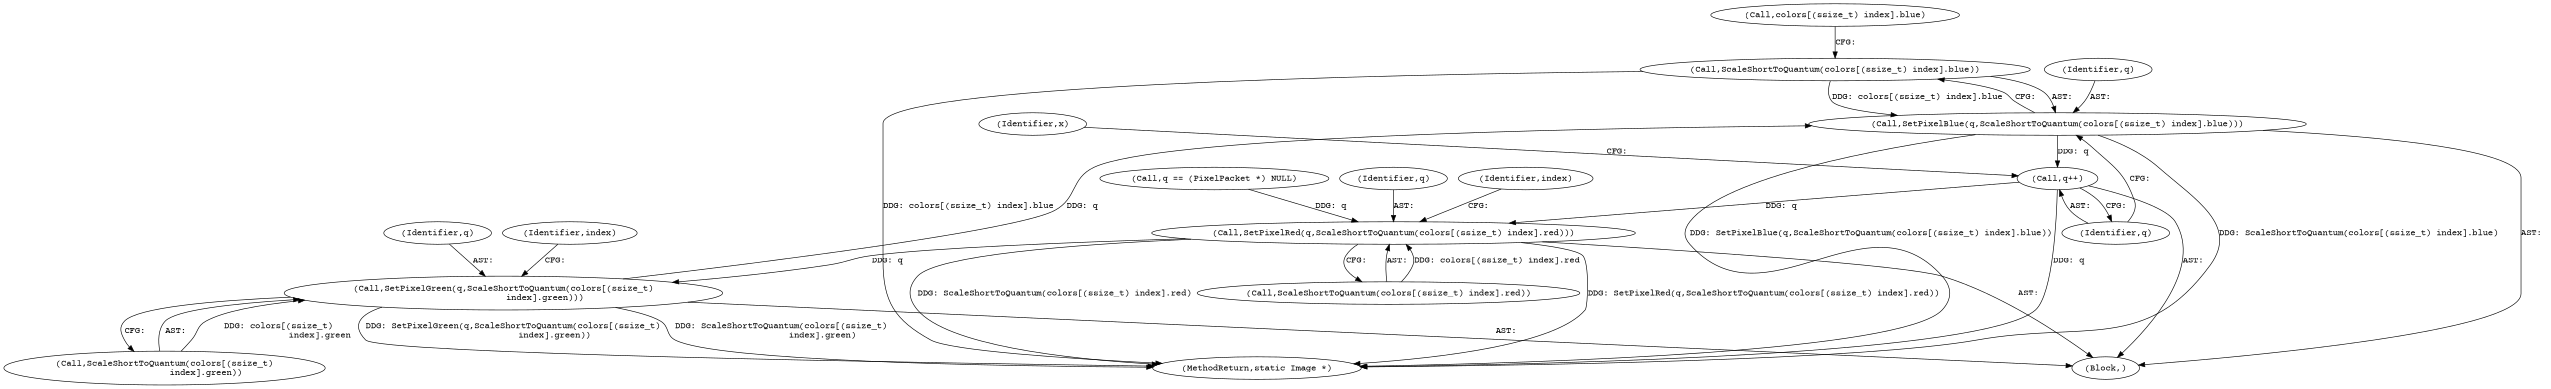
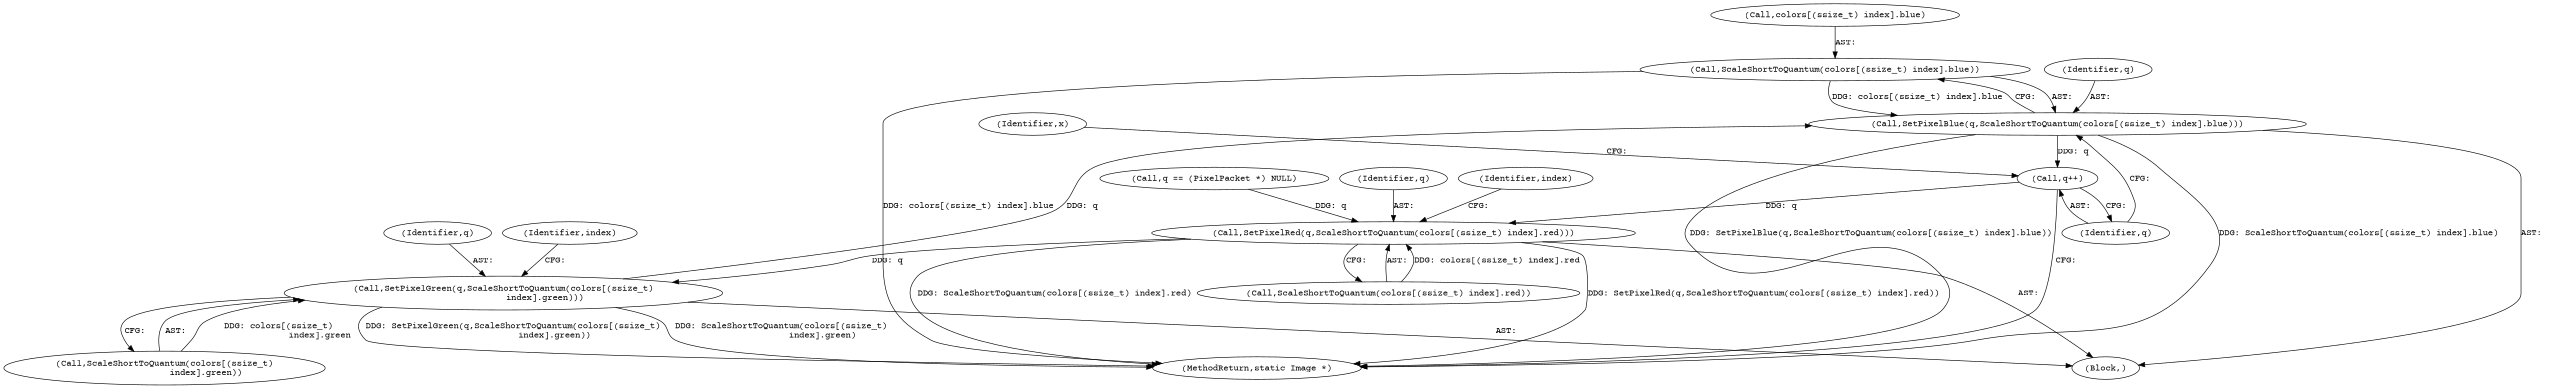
  digraph {
    fontname="Courier Prime"
    node [fontname="Courier Prime"]
    edge [fontname="Courier Prime"]
    n1 [label="(Call,ScaleShortToQuantum(colors[(ssize_t) index].blue))"]
    n2 [label="(Call,SetPixelBlue(q,ScaleShortToQuantum(colors[(ssize_t) index].blue)))"]
    n3 [label="(MethodReturn,static Image *)"]
    n4 [label="(Call,q++)"]
    n5 [label="(Block,)"]
    n6 [label="(Call,colors[(ssize_t) index].blue)"]
    n7 [label="(Call,SetPixelRed(q,ScaleShortToQuantum(colors[(ssize_t) index].red)))"]
    n8 [label="(Identifier,q)"]
    n9 [label="(Call,SetPixelGreen(q,ScaleShortToQuantum(colors[(ssize_t)\n                index].green)))"]
    n10 [label="(Call,ScaleShortToQuantum(colors[(ssize_t) index].red))"]
    n11 [label="(Call,ScaleShortToQuantum(colors[(ssize_t)\n                index].green))"]
    n12 [label="(Identifier,q)"]
    n13 [label="(Identifier,q)"]
    n14 [label="(Identifier,x)"]
    n15 [label="(Identifier,index)"]
    n16 [label="(Call,q == (PixelPacket *) NULL)"]
    n17 [label="(Identifier,q)"]
    n18 [label="(Identifier,index)"]
    n1 -> n2 [label="AST: "]
    n1 -> n2 [label="DDG: colors[(ssize_t) index].blue"]
    n1 -> n3 [label="DDG: colors[(ssize_t) index].blue"]
    n2 -> n1 [label="CFG: "]
    n2 -> n3 [label="DDG: SetPixelBlue(q,ScaleShortToQuantum(colors[(ssize_t) index].blue))"]
    n2 -> n3 [label="DDG: ScaleShortToQuantum(colors[(ssize_t) index].blue)"]
    n2 -> n4 [label="DDG: q"]
    n2 -> n5 [label="AST: "]
-   n4 -> n3 [label="DDG: q"]
-   n4 -> n5 [label="AST: "]
+   n4 -> n3 [label="CFG: "]
    n4 -> n7 [label="DDG: q"]
    n4 -> n8 [label="CFG: "]
-   n6 -> n1 [label="CFG: "]
+   n6 -> n1 [label="AST: "]
    n7 -> n3 [label="DDG: SetPixelRed(q,ScaleShortToQuantum(colors[(ssize_t) index].red))"]
    n7 -> n3 [label="DDG: ScaleShortToQuantum(colors[(ssize_t) index].red)"]
    n7 -> n5 [label="AST: "]
    n7 -> n9 [label="DDG: q"]
    n7 -> n10 [label="CFG: "]
    n8 -> n2 [label="CFG: "]
    n8 -> n4 [label="AST: "]
    n9 -> n2 [label="DDG: q"]
    n9 -> n3 [label="DDG: SetPixelGreen(q,ScaleShortToQuantum(colors[(ssize_t)\n                index].green))"]
    n9 -> n3 [label="DDG: ScaleShortToQuantum(colors[(ssize_t)\n                index].green)"]
    n9 -> n5 [label="AST: "]
    n9 -> n11 [label="CFG: "]
    n10 -> n7 [label="AST: "]
    n10 -> n7 [label="DDG: colors[(ssize_t) index].red"]
    n11 -> n9 [label="AST: "]
    n11 -> n9 [label="DDG: colors[(ssize_t)\n                index].green"]
    n12 -> n2 [label="AST: "]
    n13 -> n7 [label="AST: "]
    n14 -> n4 [label="CFG: "]
    n15 -> n7 [label="CFG: "]
    n16 -> n7 [label="DDG: q"]
    n17 -> n9 [label="AST: "]
    n18 -> n9 [label="CFG: "]
  }
